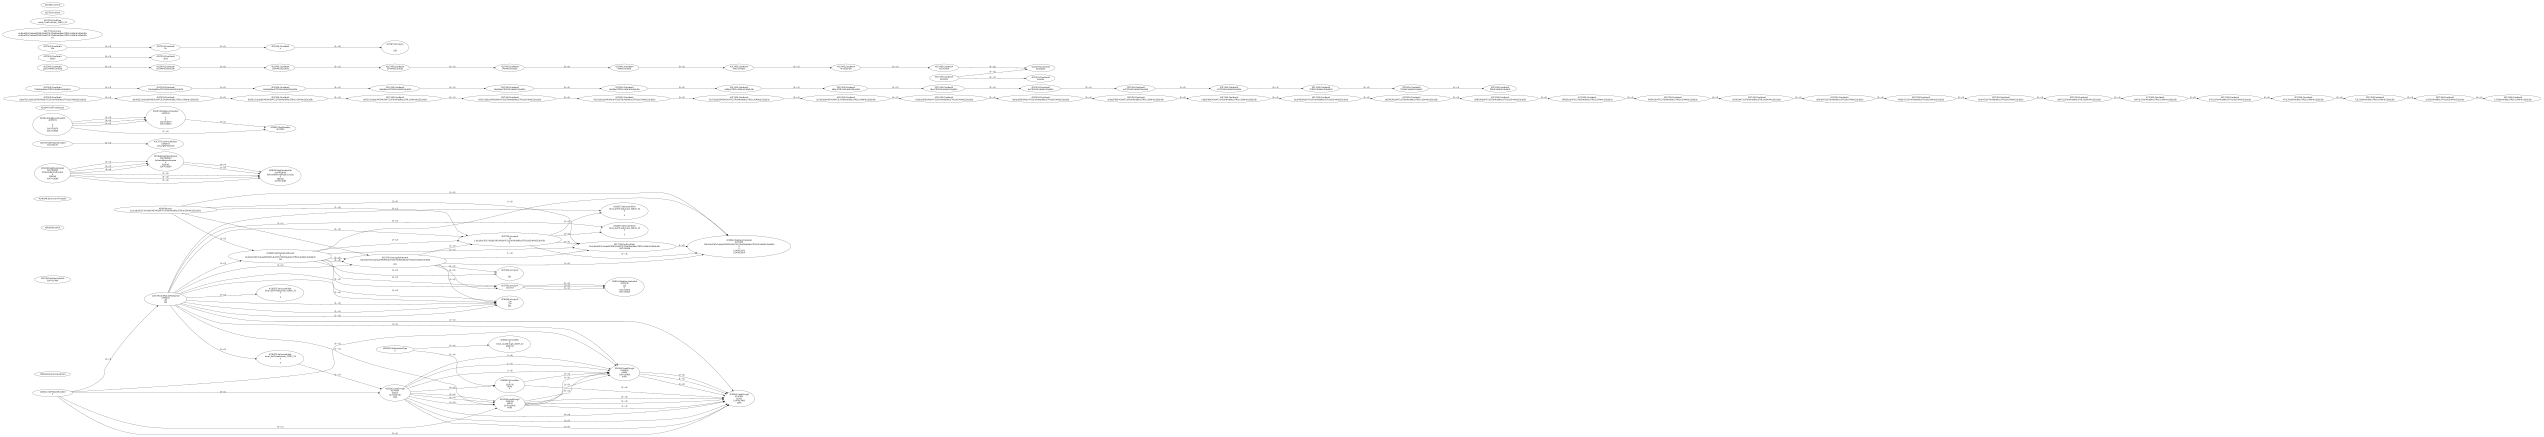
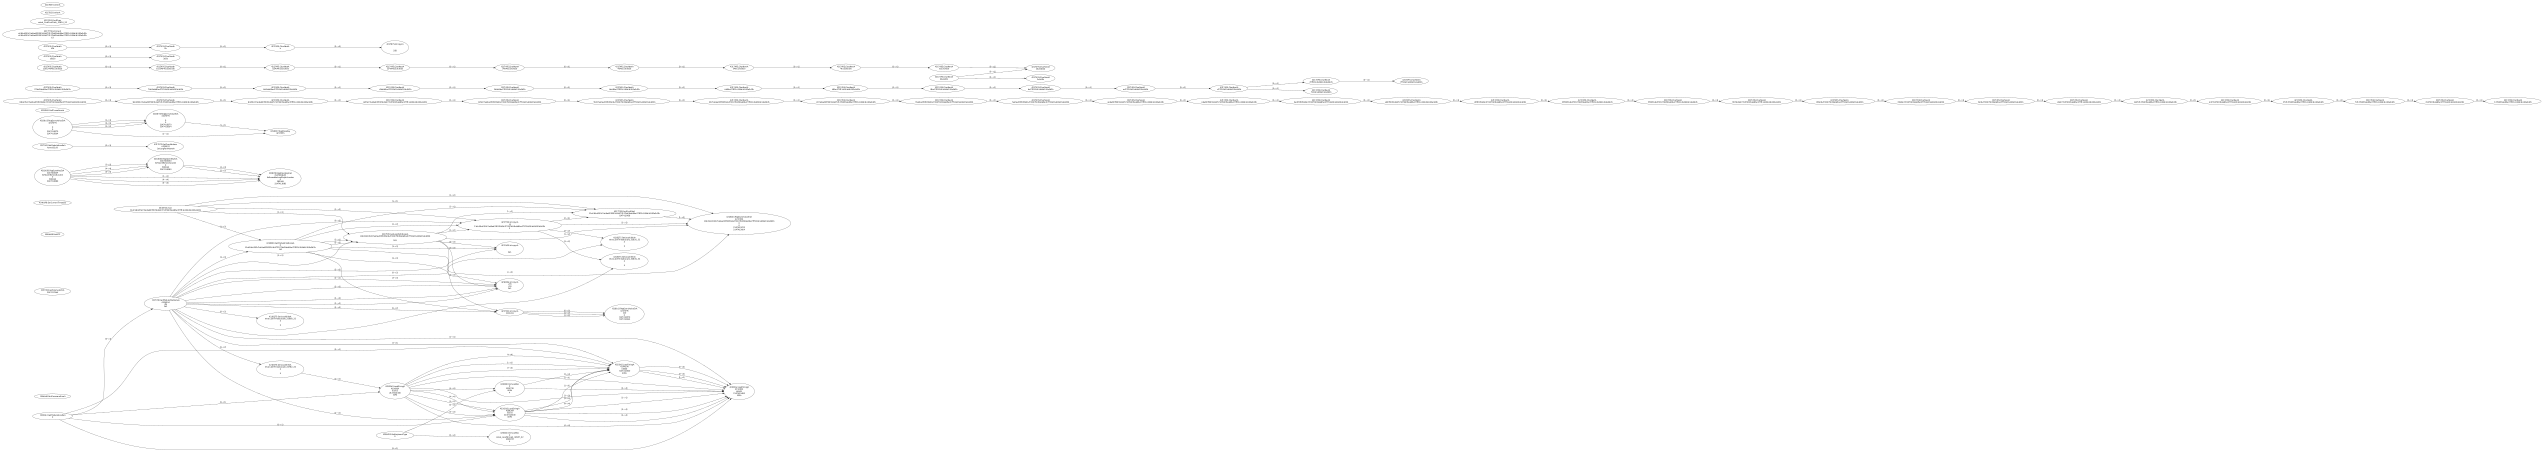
  digraph {
    fontname="IBM Plex Sans"
    rankdir=LR
    node [fontname="IBM Plex Sans"]
    edge [fontname="IBM Plex Sans"]
    n1 [label="4548764.main\n11dc18c6952c7a65ad39f039636472137bb9b668fac27ff116154d46152e3d2b"]
    n2 [label="4218000.GetModuleFileNameA\n0\n11dc18c6952c7a65ad39f039636472137bb9b668fac27ff116154d46152e3d2b\n261"]
    n3 [label="4217599.GetLongPathNameA\n11dc18c6952c7a65ad39f039636472137bb9b668fac27ff116154d46152e3d2b\n\n261"]
    n4 [label="4217720.lstrcpynA\n11\n11dc18c6952c7a65ad39f039636472137bb9b668fac27ff116154d46152e3d2b\n3"]
    n5 [label="4217793.FindFirstFileA\n11dc18c6952c7a65ad39f039636472137bb9b668fac27ff116154d46152e3d2b\n2147412438"]
    n6 [label="4218163.RegQueryValueExA\n4217395\n11dc18c6952c7a65ad39f039636472137bb9b668fac27ff116154d46152e3d2b\n0\n0\n2147413070\n2147413064"]
    n7 [label="4217620.lstrcpynA\n\n\n261"]
    n8 [label="4218256.lstrcpynA\n.ZM\n.ZM\n261"]
    n9 [label="4217921.lstrcpynA\n1111261"]
    n10 [label="4218275.GetLocaleInfoA\nretval_GetThreadLocale_32845_32\n3\n\n5"]
    n11 [label="4218275.GetLocaleInfoA\nretval_GetThreadLocale_32820_32\n3\n\n5"]
    n12 [label="4220612.GetModuleHandleA\n0"]
    n13 [label="4217390.GetModuleFileNameA\n4194304\n.ZM\n261"]
    n14 [label="4220262.LoadStringA\n4194304\n65503\n2147413400\n4096"]
    n15 [label="4220262.LoadStringA\n4194304\n65502\n2147413400\n4096"]
    n16 [label="4220262.LoadStringA\n4194304\n65500\n2147413400\n4096"]
    n17 [label="4220262.LoadStringA\n4194304\n65501\n2147413400\n4096"]
    n18 [label="4218275.GetLocaleInfoA\nretval_GetThreadLocale_32808_32\n3\n\n5"]
    n19 [label="4218275.GetLocaleInfoA\nretval_GetThreadLocale_32782_32\n3\n\n5"]
    n20 [label="4200030.VirtualAlloc\n0\n1310720\n4096\n4"]
    n21 [label="4208493.GetKeyboardType\n0"]
    n22 [label="4200224.VirtualAlloc\n0\nretval_LoadStringA_32847_32\n1052672\n4"]
    n23 [label="4546668.GetCommandLineA\n"]
    n24 [label="4199190.GetStartupInfoA\n2147417464"]
    n25 [label="4546688.GetACP\n"]
    n26 [label="4546698.GetCurrentThreadId\n"]
    n27 [label="4218163.RegQueryValueExA\n4217395\n110\n0\n2147413070\n2147413064"]
    n28 [label="4218030.RegOpenKeyExA\n2147483649\nSoftware\Borland\Locales\n0\n983065\n2147413080"]
    n29 [label="4218060.RegOpenKeyExA\n2147483650\nSoftware\Borland\Locales\n0\n983065\n2147413080"]
    n30 [label="4218090.RegOpenKeyExA\n2147483649\nSoftware\Borland\Delphi\Locales\n0\n983065\n2147413080"]
    n31 [label="4217549.GetModuleHandleA\nkernel32.dll"]
    n32 [label="4217572.GetProcAddress\n6295592\nGetLongPathNameA"]
    n33 [label="4218163.RegQueryValueExA\n4217395\n\n0\n0\n2147413070\n2147413064"]
    n34 [label="4218193.RegQueryValueExA\n4217395\n\n0\n0\n2147413070\n2147413064"]
    n35 [label="4218227.RegCloseKey\n4217395"]
    n36 [label="4218269.GetThreadLocale\n"]
    n37 [label="4217495.CharNextA\nc18c6952c7a65ad39f039636472137bb9b668fac27ff116154d46152e3d2b"]
    n38 [label="4217495.CharNextA\n18c6952c7a65ad39f039636472137bb9b668fac27ff116154d46152e3d2b"]
    n39 [label="4217495.CharNextA\n8c6952c7a65ad39f039636472137bb9b668fac27ff116154d46152e3d2b"]
    n40 [label="4217495.CharNextA\nc6952c7a65ad39f039636472137bb9b668fac27ff116154d46152e3d2b"]
    n41 [label="4217495.CharNextA\n6952c7a65ad39f039636472137bb9b668fac27ff116154d46152e3d2b"]
    n42 [label="4217495.CharNextA\n952c7a65ad39f039636472137bb9b668fac27ff116154d46152e3d2b"]
    n43 [label="4217495.CharNextA\n52c7a65ad39f039636472137bb9b668fac27ff116154d46152e3d2b"]
    n44 [label="4217495.CharNextA\n2c7a65ad39f039636472137bb9b668fac27ff116154d46152e3d2b"]
    n45 [label="4217495.CharNextA\nc7a65ad39f039636472137bb9b668fac27ff116154d46152e3d2b"]
    n46 [label="4217495.CharNextA\n7a65ad39f039636472137bb9b668fac27ff116154d46152e3d2b"]
    n47 [label="4217495.CharNextA\na65ad39f039636472137bb9b668fac27ff116154d46152e3d2b"]
    n48 [label="4217495.CharNextA\n65ad39f039636472137bb9b668fac27ff116154d46152e3d2b"]
    n49 [label="4217495.CharNextA\n5ad39f039636472137bb9b668fac27ff116154d46152e3d2b"]
    n50 [label="4217495.CharNextA\nad39f039636472137bb9b668fac27ff116154d46152e3d2b"]
    n51 [label="4217495.CharNextA\nd39f039636472137bb9b668fac27ff116154d46152e3d2b"]
    n52 [label="4217495.CharNextA\n39f039636472137bb9b668fac27ff116154d46152e3d2b"]
    n53 [label="4217495.CharNextA\n9f039636472137bb9b668fac27ff116154d46152e3d2b"]
    n54 [label="4217495.CharNextA\nf039636472137bb9b668fac27ff116154d46152e3d2b"]
    n55 [label="4217495.CharNextA\n039636472137bb9b668fac27ff116154d46152e3d2b"]
    n56 [label="4217495.CharNextA\n39636472137bb9b668fac27ff116154d46152e3d2b"]
    n57 [label="4217495.CharNextA\n9636472137bb9b668fac27ff116154d46152e3d2b"]
    n58 [label="4217495.CharNextA\n636472137bb9b668fac27ff116154d46152e3d2b"]
    n59 [label="4217495.CharNextA\n36472137bb9b668fac27ff116154d46152e3d2b"]
    n60 [label="4217495.CharNextA\n6472137bb9b668fac27ff116154d46152e3d2b"]
    n61 [label="4217495.CharNextA\n472137bb9b668fac27ff116154d46152e3d2b"]
    n62 [label="4217495.CharNextA\n72137bb9b668fac27ff116154d46152e3d2b"]
    n63 [label="4217495.CharNextA\n2137bb9b668fac27ff116154d46152e3d2b"]
    n64 [label="4217495.CharNextA\n137bb9b668fac27ff116154d46152e3d2b"]
    n65 [label="4217495.CharNextA\n37bb9b668fac27ff116154d46152e3d2b"]
    n66 [label="4217495.CharNextA\n7bb9b668fac27ff116154d46152e3d2b"]
    n67 [label="4217495.CharNextA\nbb9b668fac27ff116154d46152e3d2b"]
    n68 [label="4217495.CharNextA\nb9b668fac27ff116154d46152e3d2b"]
    n69 [label="4217495.CharNextA\n9b668fac27ff116154d46152e3d2b"]
    n70 [label="4217495.CharNextA\nb668fac27ff116154d46152e3d2b"]
    n71 [label="4217495.CharNextA\n668fac27ff116154d46152e3d2b"]
    n72 [label="4217495.CharNextA\n68fac27ff116154d46152e3d2b"]
    n73 [label="4217495.CharNextA\n8fac27ff116154d46152e3d2b"]
    n74 [label="4217495.CharNextA\nfac27ff116154d46152e3d2b"]
    n75 [label="4217495.CharNextA\nac27ff116154d46152e3d2b"]
    n76 [label="4217495.CharNextA\nc27ff116154d46152e3d2b"]
    n77 [label="4217495.CharNextA\n27ff116154d46152e3d2b"]
    n78 [label="4217495.CharNextA\n7ff116154d46152e3d2b"]
    n79 [label="4217495.CharNextA\nff116154d46152e3d2b"]
    n80 [label="4217495.CharNextA\n116154d46152e3d2b"]
    n81 [label="4217495.CharNextA\n16154d46152e3d2b"]
    n82 [label="4217495.CharNextA\n6154d46152e3d2b"]
    n83 [label="4217495.CharNextA\n154d46152e3d2b"]
    n84 [label="4217495.CharNextA\n54d46152e3d2b"]
    n85 [label="4217495.CharNextA\n4d46152e3d2b"]
    n86 [label="4217495.CharNextA\nd46152e3d2b"]
    n87 [label="4217495.CharNextA\n46152e3d2b"]
    n88 [label="4217495.CharNextA\n6152e3d2b"]
    n89 [label="4217495.CharNextA\n152e3d2b"]
    n90 [label="4217495.CharNextA\n52e3d2b"]
    n91 [label="4217495.CharNextA\n2e3d2b"]
    n92 [label="4217495.CharNextA\ne3d2b"]
    n93 [label="4217495.CharNextA\n3d2b"]
    n94 [label="4217495.CharNextA\nd2b"]
    n95 [label="4217495.CharNextA\n0b"]
    n96 [label="4217495.CharNextA\nb"]
    n97 [label="4217875.lstrcpynA\n\n\n258"]
    n98 [label="4217774.lstrcpynA\ndc18c6952c7a65ad39f039636472137bb9b668fac27ff116154d46152e3d2b\ndc18c6952c7a65ad39f039636472137bb9b668fac27ff116154d46152e3d2b\n63"]
    n99 [label="4217811.FindClose\nretval_FindFirstFileA_32814_32"]
    n100 [label="4217823.lstrlenA\n"]
    n101 [label="4217887.lstrlenA\n"]
    n1 -> n2 [label="(1-->2)"]
    n1 -> n3 [label="(1-->1)"]
    n1 -> n4 [label="(1-->2)"]
    n1 -> n5 [label="(1-->1)"]
    n1 -> n6 [label="(1-->2)"]
    n2 -> n3 [label="(2-->1)"]
    n2 -> n3 [label="(3-->3)"]
    n2 -> n4 [label="(2-->2)"]
    n2 -> n5 [label="(2-->1)"]
    n2 -> n6 [label="(2-->2)"]
    n2 -> n7 [label="(3-->3)"]
    n2 -> n8 [label="(3-->3)"]
    n2 -> n9 [label="(3-->3)"]
    n3 -> n4 [label="(1-->2)"]
    n3 -> n5 [label="(1-->1)"]
    n3 -> n6 [label="(1-->2)"]
    n3 -> n7 [label="(3-->3)"]
    n3 -> n8 [label="(3-->3)"]
    n3 -> n9 [label="(3-->3)"]
    n4 -> n5 [label="(2-->1)"]
    n4 -> n6 [label="(2-->2)"]
    n4 -> n10 [label="(3-->2)"]
    n4 -> n11 [label="(3-->2)"]
    n5 -> n6 [label="(1-->2)"]
    n9 -> n27 [label="(1-->2)"]
    n9 -> n27 [label="(2-->2)"]
    n9 -> n27 [label="(0-->2)"]
    n12 -> n13 [label="(0-->1)"]
    n12 -> n14 [label="(0-->1)"]
    n12 -> n15 [label="(0-->1)"]
    n12 -> n16 [label="(0-->1)"]
    n12 -> n17 [label="(0-->1)"]
    n13 -> n2 [label="(3-->3)"]
    n13 -> n3 [label="(3-->3)"]
    n13 -> n4 [label="(0-->3)"]
+   n13 -> n7 [label="(3-->3)"]
    n13 -> n8 [label="(2-->1)"]
    n13 -> n8 [label="(2-->2)"]
    n13 -> n8 [label="(3-->3)"]
    n13 -> n8 [label="(2-->0)"]
    n13 -> n9 [label="(3-->3)"]
    n13 -> n10 [label="(0-->2)"]
    n13 -> n11 [label="(0-->2)"]
    n13 -> n15 [label="(1-->1)"]
    n13 -> n16 [label="(1-->1)"]
    n13 -> n17 [label="(1-->1)"]
    n13 -> n18 [label="(0-->2)"]
    n13 -> n19 [label="(0-->2)"]
    n14 -> n15 [label="(1-->1)"]
    n14 -> n15 [label="(3-->3)"]
    n14 -> n15 [label="(4-->4)"]
    n14 -> n16 [label="(1-->1)"]
    n14 -> n16 [label="(3-->3)"]
    n14 -> n16 [label="(4-->4)"]
    n14 -> n17 [label="(1-->1)"]
    n14 -> n17 [label="(3-->3)"]
    n14 -> n17 [label="(4-->4)"]
    n14 -> n20 [label="(4-->3)"]
    n15 -> n16 [label="(1-->1)"]
    n15 -> n16 [label="(3-->3)"]
    n15 -> n16 [label="(4-->4)"]
    n15 -> n17 [label="(1-->1)"]
    n15 -> n17 [label="(3-->3)"]
    n15 -> n17 [label="(4-->4)"]
    n16 -> n17 [label="(1-->1)"]
    n16 -> n17 [label="(3-->3)"]
    n16 -> n17 [label="(4-->4)"]
    n19 -> n14 [label="(1-->1)"]
    n20 -> n16 [label="(3-->4)"]
    n20 -> n17 [label="(3-->4)"]
    n21 -> n20 [label="(0-->4)"]
    n21 -> n22 [label="(0-->4)"]
    n28 -> n29 [label="(2-->2)"]
    n28 -> n29 [label="(4-->4)"]
    n28 -> n29 [label="(5-->5)"]
    n28 -> n30 [label="(1-->1)"]
    n28 -> n30 [label="(4-->4)"]
    n28 -> n30 [label="(5-->5)"]
    n29 -> n30 [label="(4-->4)"]
    n29 -> n30 [label="(5-->5)"]
    n31 -> n32 [label="(0-->1)"]
    n33 -> n34 [label="(1-->1)"]
    n33 -> n34 [label="(5-->5)"]
    n33 -> n34 [label="(6-->6)"]
    n33 -> n35 [label="(1-->1)"]
    n34 -> n35 [label="(1-->1)"]
    n37 -> n38 [label="(0-->1)"]
    n38 -> n39 [label="(0-->1)"]
    n39 -> n40 [label="(0-->1)"]
    n40 -> n41 [label="(0-->1)"]
    n41 -> n42 [label="(0-->1)"]
    n42 -> n43 [label="(0-->1)"]
    n43 -> n44 [label="(0-->1)"]
    n44 -> n45 [label="(0-->1)"]
    n45 -> n46 [label="(0-->1)"]
    n46 -> n47 [label="(0-->1)"]
    n47 -> n48 [label="(0-->1)"]
    n48 -> n49 [label="(0-->1)"]
    n49 -> n50 [label="(0-->1)"]
    n50 -> n51 [label="(0-->1)"]
    n51 -> n52 [label="(0-->1)"]
    n52 -> n53 [label="(0-->1)"]
    n53 -> n54 [label="(0-->1)"]
    n54 -> n55 [label="(0-->1)"]
    n55 -> n56 [label="(0-->1)"]
    n56 -> n57 [label="(0-->1)"]
    n57 -> n58 [label="(0-->1)"]
    n58 -> n59 [label="(0-->1)"]
    n59 -> n60 [label="(0-->1)"]
    n60 -> n61 [label="(0-->1)"]
    n61 -> n62 [label="(0-->1)"]
    n62 -> n63 [label="(0-->1)"]
    n63 -> n64 [label="(0-->1)"]
    n65 -> n66 [label="(0-->1)"]
    n66 -> n67 [label="(0-->1)"]
    n67 -> n68 [label="(0-->1)"]
    n68 -> n69 [label="(0-->1)"]
    n69 -> n70 [label="(0-->1)"]
    n70 -> n71 [label="(0-->1)"]
    n71 -> n72 [label="(0-->1)"]
    n72 -> n73 [label="(0-->1)"]
    n73 -> n74 [label="(0-->1)"]
    n74 -> n75 [label="(0-->1)"]
    n75 -> n76 [label="(0-->1)"]
    n76 -> n77 [label="(0-->1)"]
    n77 -> n78 [label="(0-->1)"]
-   n78 -> n79 [label="(0-->1)"]
+   n76 -> n79 [label="(0-->1)"]
    n80 -> n81 [label="(0-->1)"]
    n81 -> n82 [label="(0-->1)"]
    n82 -> n83 [label="(0-->1)"]
    n83 -> n84 [label="(0-->1)"]
    n84 -> n85 [label="(0-->1)"]
    n85 -> n86 [label="(0-->1)"]
    n86 -> n87 [label="(0-->1)"]
    n87 -> n88 [label="(0-->1)"]
    n88 -> n89 [label="(0-->1)"]
    n90 -> n89 [label="(0-->1)"]
    n90 -> n91 [label="(0-->1)"]
    n92 -> n93 [label="(0-->1)"]
    n94 -> n95 [label="(0-->1)"]
    n95 -> n96 [label="(0-->1)"]
    n96 -> n97 [label="(0-->0)"]
  }
